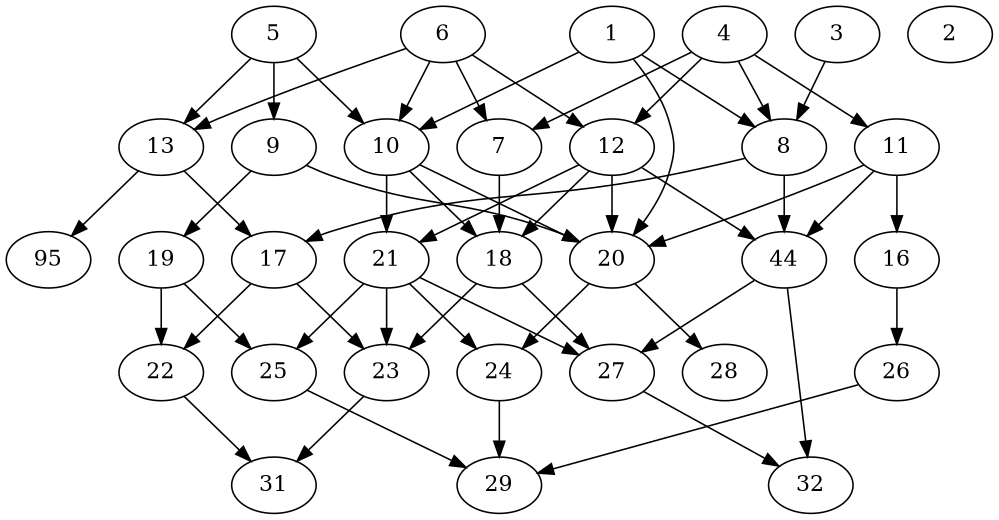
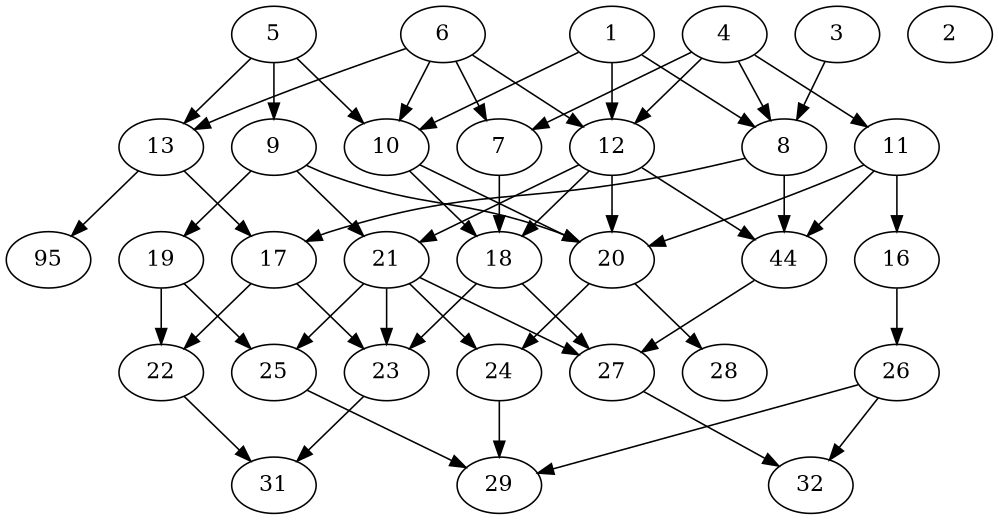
  digraph {
    node [alpha=0.01]
    1 [alpha=0.05 expect_size=14048018697668400]
    8 [expect_size=200112007334510]
    10 [alpha=0.08 expect_size=8653063941166989312]
    12 [alpha=0.04 expect_size=380490844900876416]
    n5 [alpha=0.16 expect_size=822920338655412224 label=44]
    17 [alpha=0.14 expect_size=61702488087128344]
    18 [expect_size=400582281229500416]
    20 [expect_size=4604933916984344576]
    21 [alpha=0.13 expect_size=207301725408891008]
    27 [expect_size=255875529355175200]
    23 [alpha=0.19 expect_size=633302283684190592]
    22 [alpha=0.20 expect_size=14896969997936338]
    24 [alpha=0.14 expect_size=10426959037269540864]
    28 [alpha=0.04 expect_size=189354959735564160]
    25 [alpha=0.03 expect_size=147303542409888]
    2 [alpha=0.11 expect_size=5896682869654820]
    3 [alpha=0.17 expect_size=1768799748766040064]
    4 [alpha=0.00 expect_size=269173840855881]
    7 [alpha=0.09 expect_size=149215230765955520]
    11 [alpha=0.02 expect_size=343398945445402176]
    16 [alpha=0.02 expect_size=9943890839495912]
    26 [alpha=0.17 expect_size=7341754386881772]
    5 [alpha=0.11 expect_size=45019380458817847296]
    9 [alpha=0.20 expect_size=2265655859218481152]
    13 [alpha=0.13 expect_size=229637245127368064]
    19 [alpha=0.14 expect_size=1579255706200555]
    n27 [alpha=0.19 expect_size=419201637733260352 label=95]
    6 [alpha=0.16 expect_size=471628952784182400]
    32 [alpha=0.05 expect_size=2129671498963615744]
    31 [alpha=0.07 expect_size=888841059008774144]
    29 [alpha=0.08 expect_size=27811627405005992]
    1 -> 8
    1 -> 10
-   1 -> 20
+   1 -> 12
    8 -> n5
    8 -> 17
    10 -> 18
    10 -> 20
    12 -> n5
    12 -> 18
    12 -> 20
    12 -> 21
    n5 -> 27
    17 -> 23
    17 -> 22
    18 -> 27
    18 -> 23
    20 -> 24
    20 -> 28
    21 -> 27
    21 -> 23
    21 -> 24
    21 -> 25
    27 -> 32
    23 -> 31
    22 -> 31
    24 -> 29
    25 -> 29
    3 -> 8
    4 -> 8
    4 -> 12
    4 -> 7
    4 -> 11
    7 -> 18
    11 -> n5
    11 -> 20
    11 -> 16
    16 -> 26
-   n5 -> 32
+   26 -> 32
    26 -> 29
    5 -> 10
    5 -> 9
    5 -> 13
    9 -> 20
-   10 -> 21
+   9 -> 21
    9 -> 19
    13 -> 17
    13 -> n27
    19 -> 22
    19 -> 25
    6 -> 10
    6 -> 12
    6 -> 7
    6 -> 13
  }
